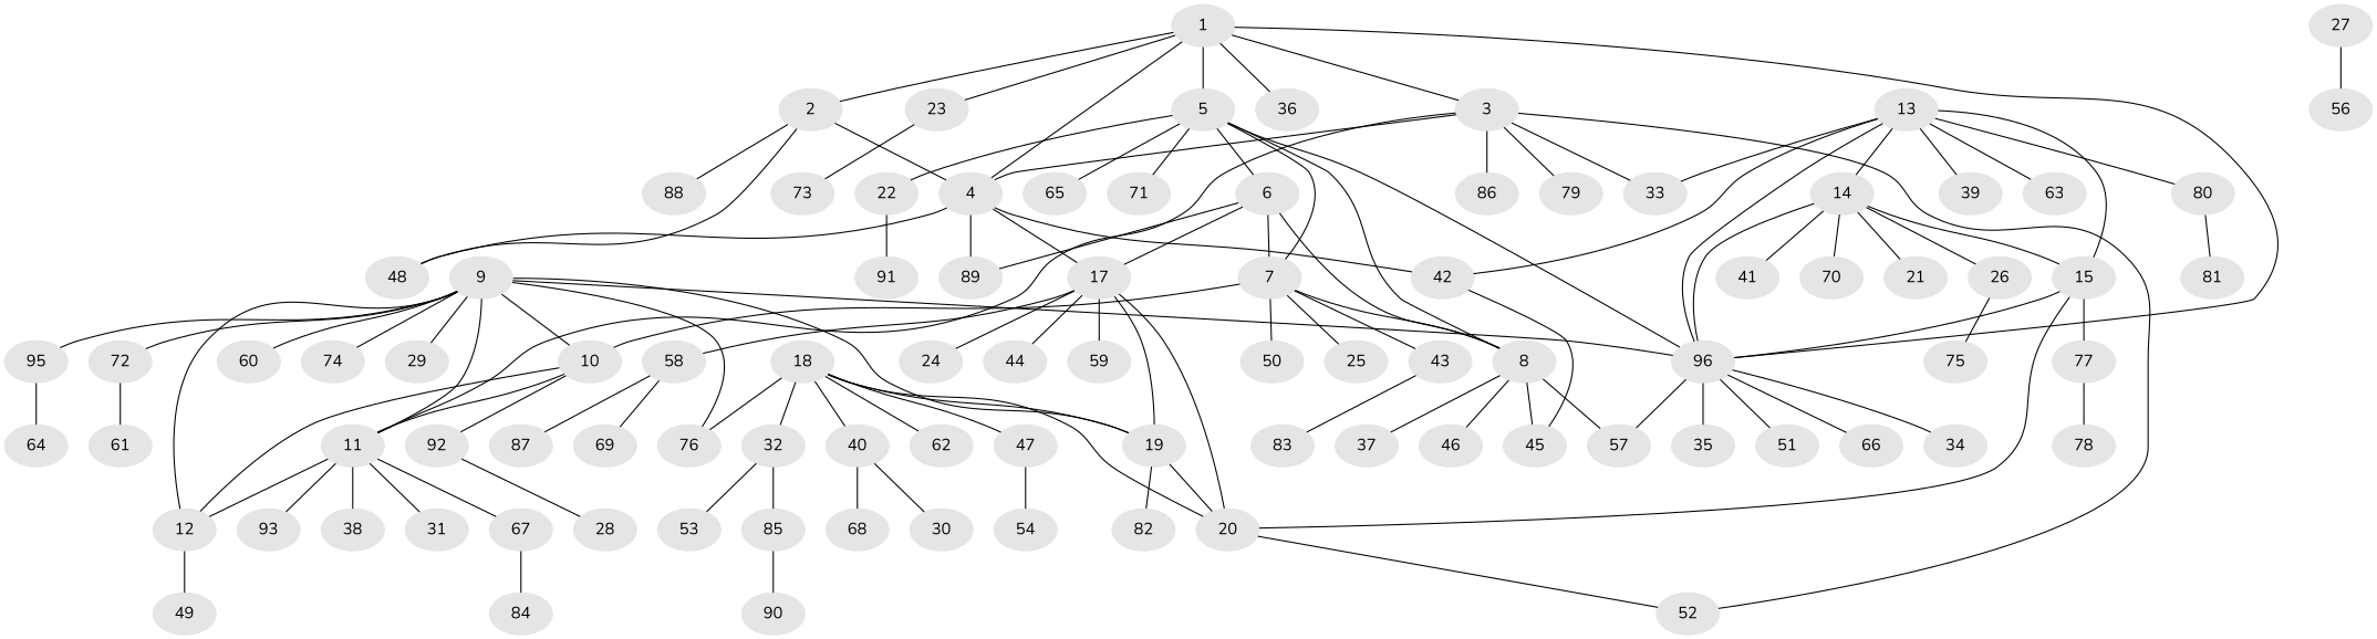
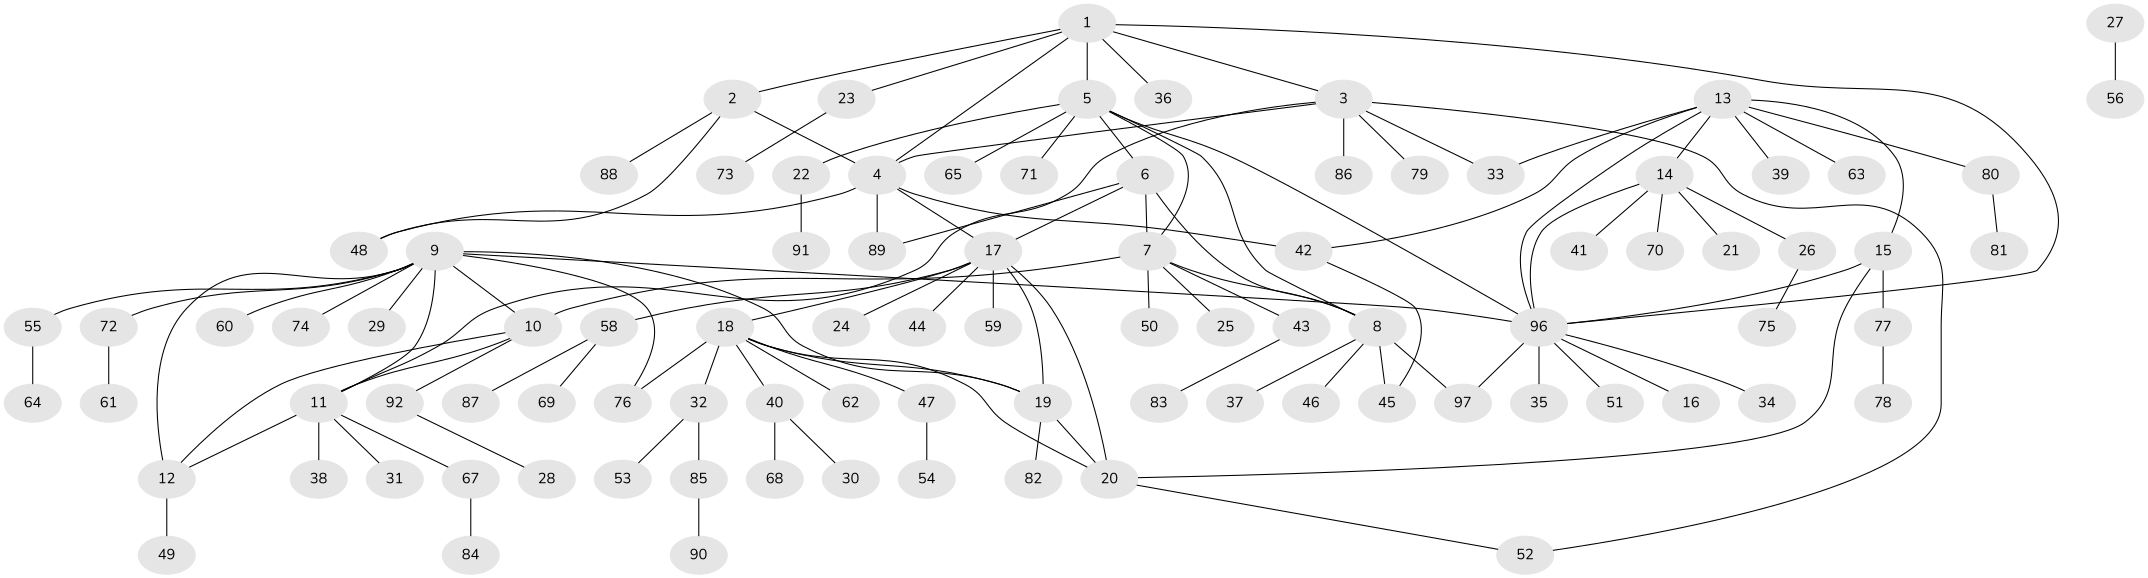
  graph {
    fontname=Nunito
    node [color=gray90 fontname=Nunito style=filled]
    edge [fontname=Nunito]
    1
    2
    3
    4
    5
    n6 [label=96]
    23
    36
    88
    48
    11
    33
    52
    79
    86
    17
    42
    89
    6
    7
    8
    22
    65
    71
-   57
+   57 [label=97]
    34
    35
    51
-   66
+   66 [label=16]
    73
    12
    31
    38
    67
-   93
    19
    20
    18
    24
    44
    58
    59
    45
    10
    25
    43
    50
    37
    46
    91
    27
    56
    92
    83
    9
    29
-   55 [label=95]
+   55
    60
    72
    74
    76
    49
    82
    64
    61
    28
    84
    13
    14
    15
    39
    63
    80
    21
    26
    41
    70
    77
    81
    75
    78
    32
    40
    47
    62
    69
    87
    53
    85
    30
    68
    54
    90
    1 -- 2
    1 -- 3
    1 -- 4
    1 -- 5
    1 -- n6
    1 -- 23
    1 -- 36
    2 -- 4
    2 -- 88
    2 -- 48
    3 -- 4
    3 -- 11
    3 -- 33
    3 -- 52
    3 -- 79
    3 -- 86
    4 -- 48
    4 -- 17
    4 -- 42
    4 -- 89
    5 -- n6
    5 -- 6
    5 -- 7
    5 -- 8
    5 -- 22
    5 -- 65
    5 -- 71
    n6 -- 57
    n6 -- 34
    n6 -- 35
    n6 -- 51
    n6 -- 66
    23 -- 73
    11 -- 12
    11 -- 31
    11 -- 38
    11 -- 67
-   11 -- 93
    17 -- 19
    17 -- 20
+   17 -- 18
    17 -- 24
    17 -- 44
    17 -- 58
    17 -- 59
    42 -- 45
    6 -- 17
    6 -- 89
    6 -- 7
    6 -- 8
    7 -- 8
    7 -- 10
    7 -- 25
    7 -- 43
    7 -- 50
    8 -- 57
    8 -- 45
    8 -- 37
    8 -- 46
    22 -- 91
    12 -- 49
    67 -- 84
    19 -- 20
    19 -- 82
    20 -- 52
    18 -- 19
    18 -- 20
    18 -- 76
    18 -- 32
    18 -- 40
    18 -- 47
    18 -- 62
    58 -- 69
    58 -- 87
    10 -- 11
    10 -- 12
    10 -- 92
    43 -- 83
    27 -- 56
    92 -- 28
    9 -- n6
    9 -- 11
    9 -- 12
    9 -- 19
    9 -- 10
    9 -- 29
    9 -- 55
    9 -- 60
    9 -- 72
    9 -- 74
    9 -- 76
    55 -- 64
    72 -- 61
    13 -- n6
    13 -- 33
    13 -- 42
    13 -- 14
    13 -- 15
    13 -- 39
    13 -- 63
    13 -- 80
    14 -- n6
-   14 -- 15
    14 -- 21
    14 -- 26
    14 -- 41
    14 -- 70
    15 -- n6
    15 -- 20
    15 -- 77
    80 -- 81
    26 -- 75
    77 -- 78
    32 -- 53
    32 -- 85
    40 -- 30
    40 -- 68
    47 -- 54
    85 -- 90
  }
